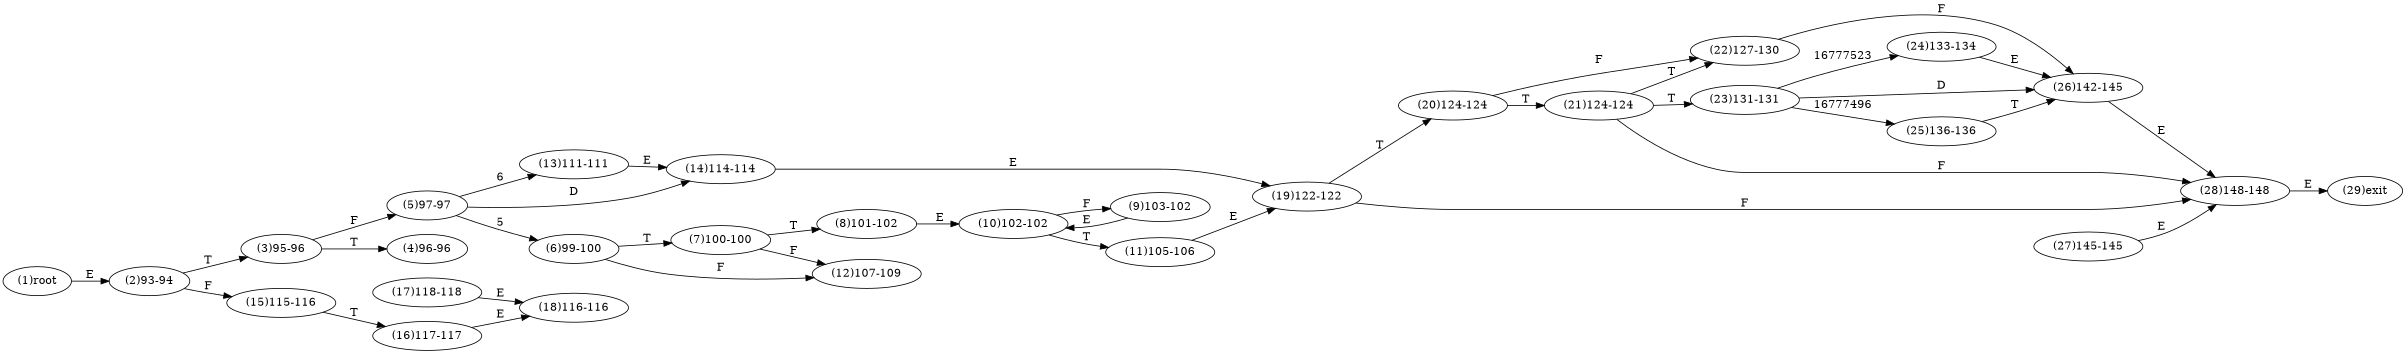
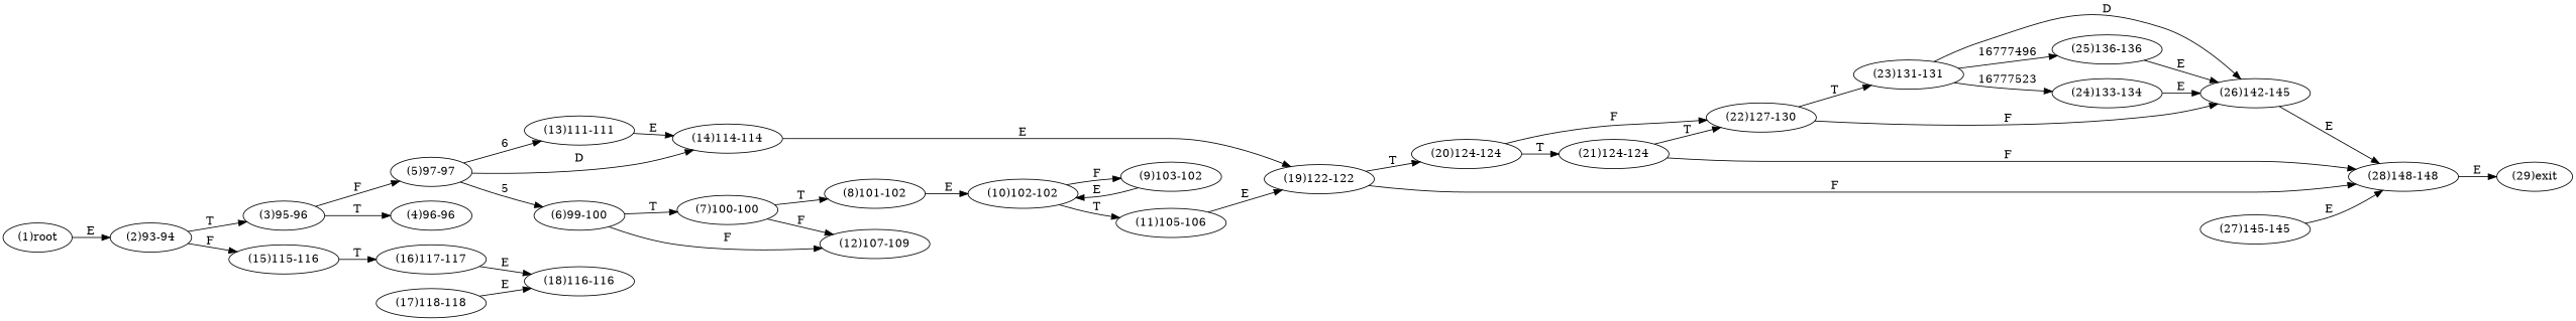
  digraph {
    rankdir=LR
    n1 [label="(1)root"]
    n2 [label="(2)93-94"]
    n3 [label="(3)95-96"]
    n4 [label="(15)115-116"]
    n5 [label="(4)96-96"]
    n6 [label="(5)97-97"]
    n7 [label="(16)117-117"]
    n8 [label="(6)99-100"]
    n9 [label="(13)111-111"]
    n10 [label="(14)114-114"]
    n11 [label="(29)exit"]
    n12 [label="(7)100-100"]
    n13 [label="(12)107-109"]
    n14 [label="(19)122-122"]
    n15 [label="(8)101-102"]
    n16 [label="(10)102-102"]
    n17 [label="(9)103-102"]
    n18 [label="(11)105-106"]
    n19 [label="(20)124-124"]
    n20 [label="(28)148-148"]
    n21 [label="(17)118-118"]
    n22 [label="(18)116-116"]
    n23 [label="(21)124-124"]
    n24 [label="(22)127-130"]
    n25 [label="(23)131-131"]
    n26 [label="(26)142-145"]
    n27 [label="(25)136-136"]
    n28 [label="(24)133-134"]
    n29 [label="(27)145-145"]
    n1 -> n2 [label=E]
    n2 -> n3 [label=T]
    n2 -> n4 [label=F]
    n3 -> n5 [label=T]
    n3 -> n6 [label=F]
    n4 -> n7 [label=T]
    n6 -> n8 [label=5]
    n6 -> n9 [label=6]
    n6 -> n10 [label=D]
    n7 -> n22 [label=E]
    n8 -> n12 [label=T]
    n8 -> n13 [label=F]
    n9 -> n10 [label=E]
    n10 -> n14 [label=E]
    n12 -> n13 [label=F]
    n12 -> n15 [label=T]
    n14 -> n19 [label=T]
    n14 -> n20 [label=F]
    n15 -> n16 [label=E]
    n16 -> n17 [label=F]
    n16 -> n18 [label=T]
    n17 -> n16 [label=E]
    n18 -> n14 [label=E]
    n19 -> n23 [label=T]
    n19 -> n24 [label=F]
    n20 -> n11 [label=E]
    n21 -> n22 [label=E]
    n23 -> n20 [label=F]
    n23 -> n24 [label=T]
-   n23 -> n25 [label=T]
+   n24 -> n25 [label=T]
    n24 -> n26 [label=F]
    n25 -> n26 [label=D]
    n25 -> n27 [label=16777496]
    n25 -> n28 [label=16777523]
    n26 -> n20 [label=E]
-   n27 -> n26 [label=T]
+   n27 -> n26 [label=E]
    n28 -> n26 [label=E]
    n29 -> n20 [label=E]
  }
